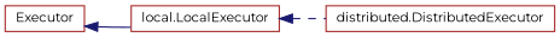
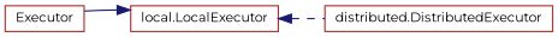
  digraph {
    fontname=Montserrat
    rankdir=LR
    node [color=brown fillcolor=white fontname=Montserrat fontsize=10 shape=record style=filled]
    edge [color=midnightblue dir=back fontname=Montserrat fontsize=10 labelfontname=Helvetica labelfontsize=10]
    n1 [height=0.2 label=Executor width=0.4]
    n2 [height=0.2 label="local.LocalExecutor" width=0.4]
    n3 [height=0.2 label="distributed.DistributedExecutor" width=0.4]
-   n1 -> n2 [style=solid]
+   n2 -> n1 [style=solid]
    n2 -> n3 [style=dashed]
  }
